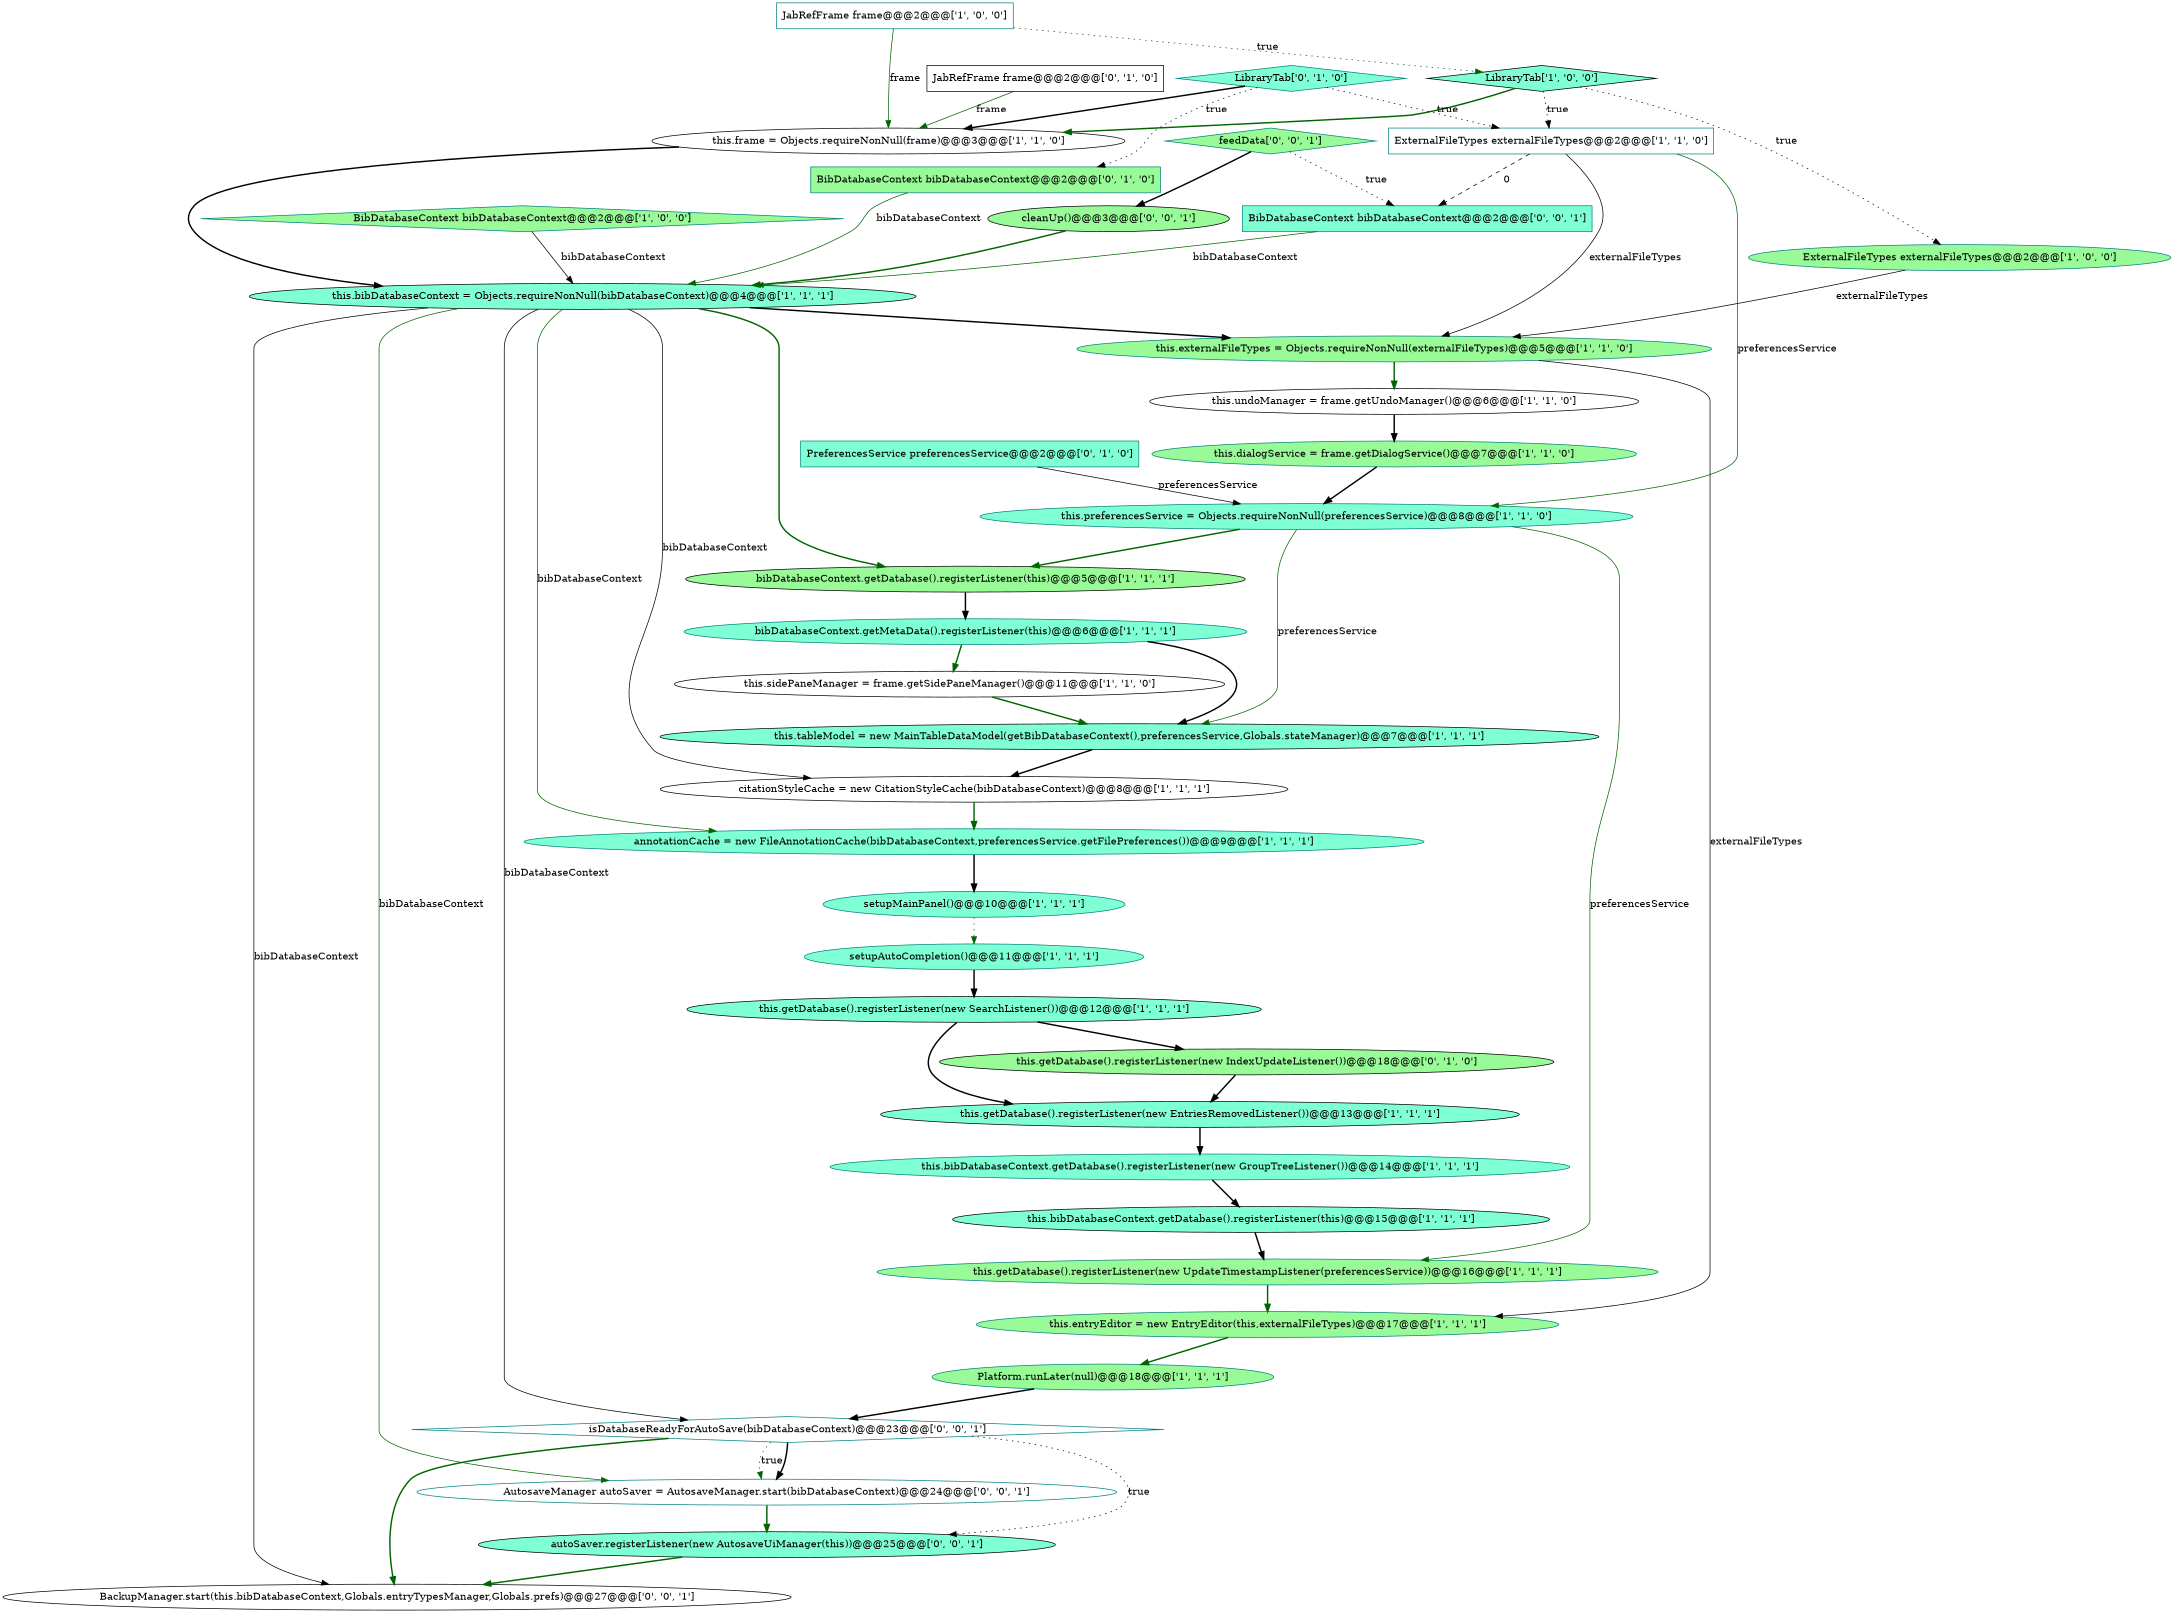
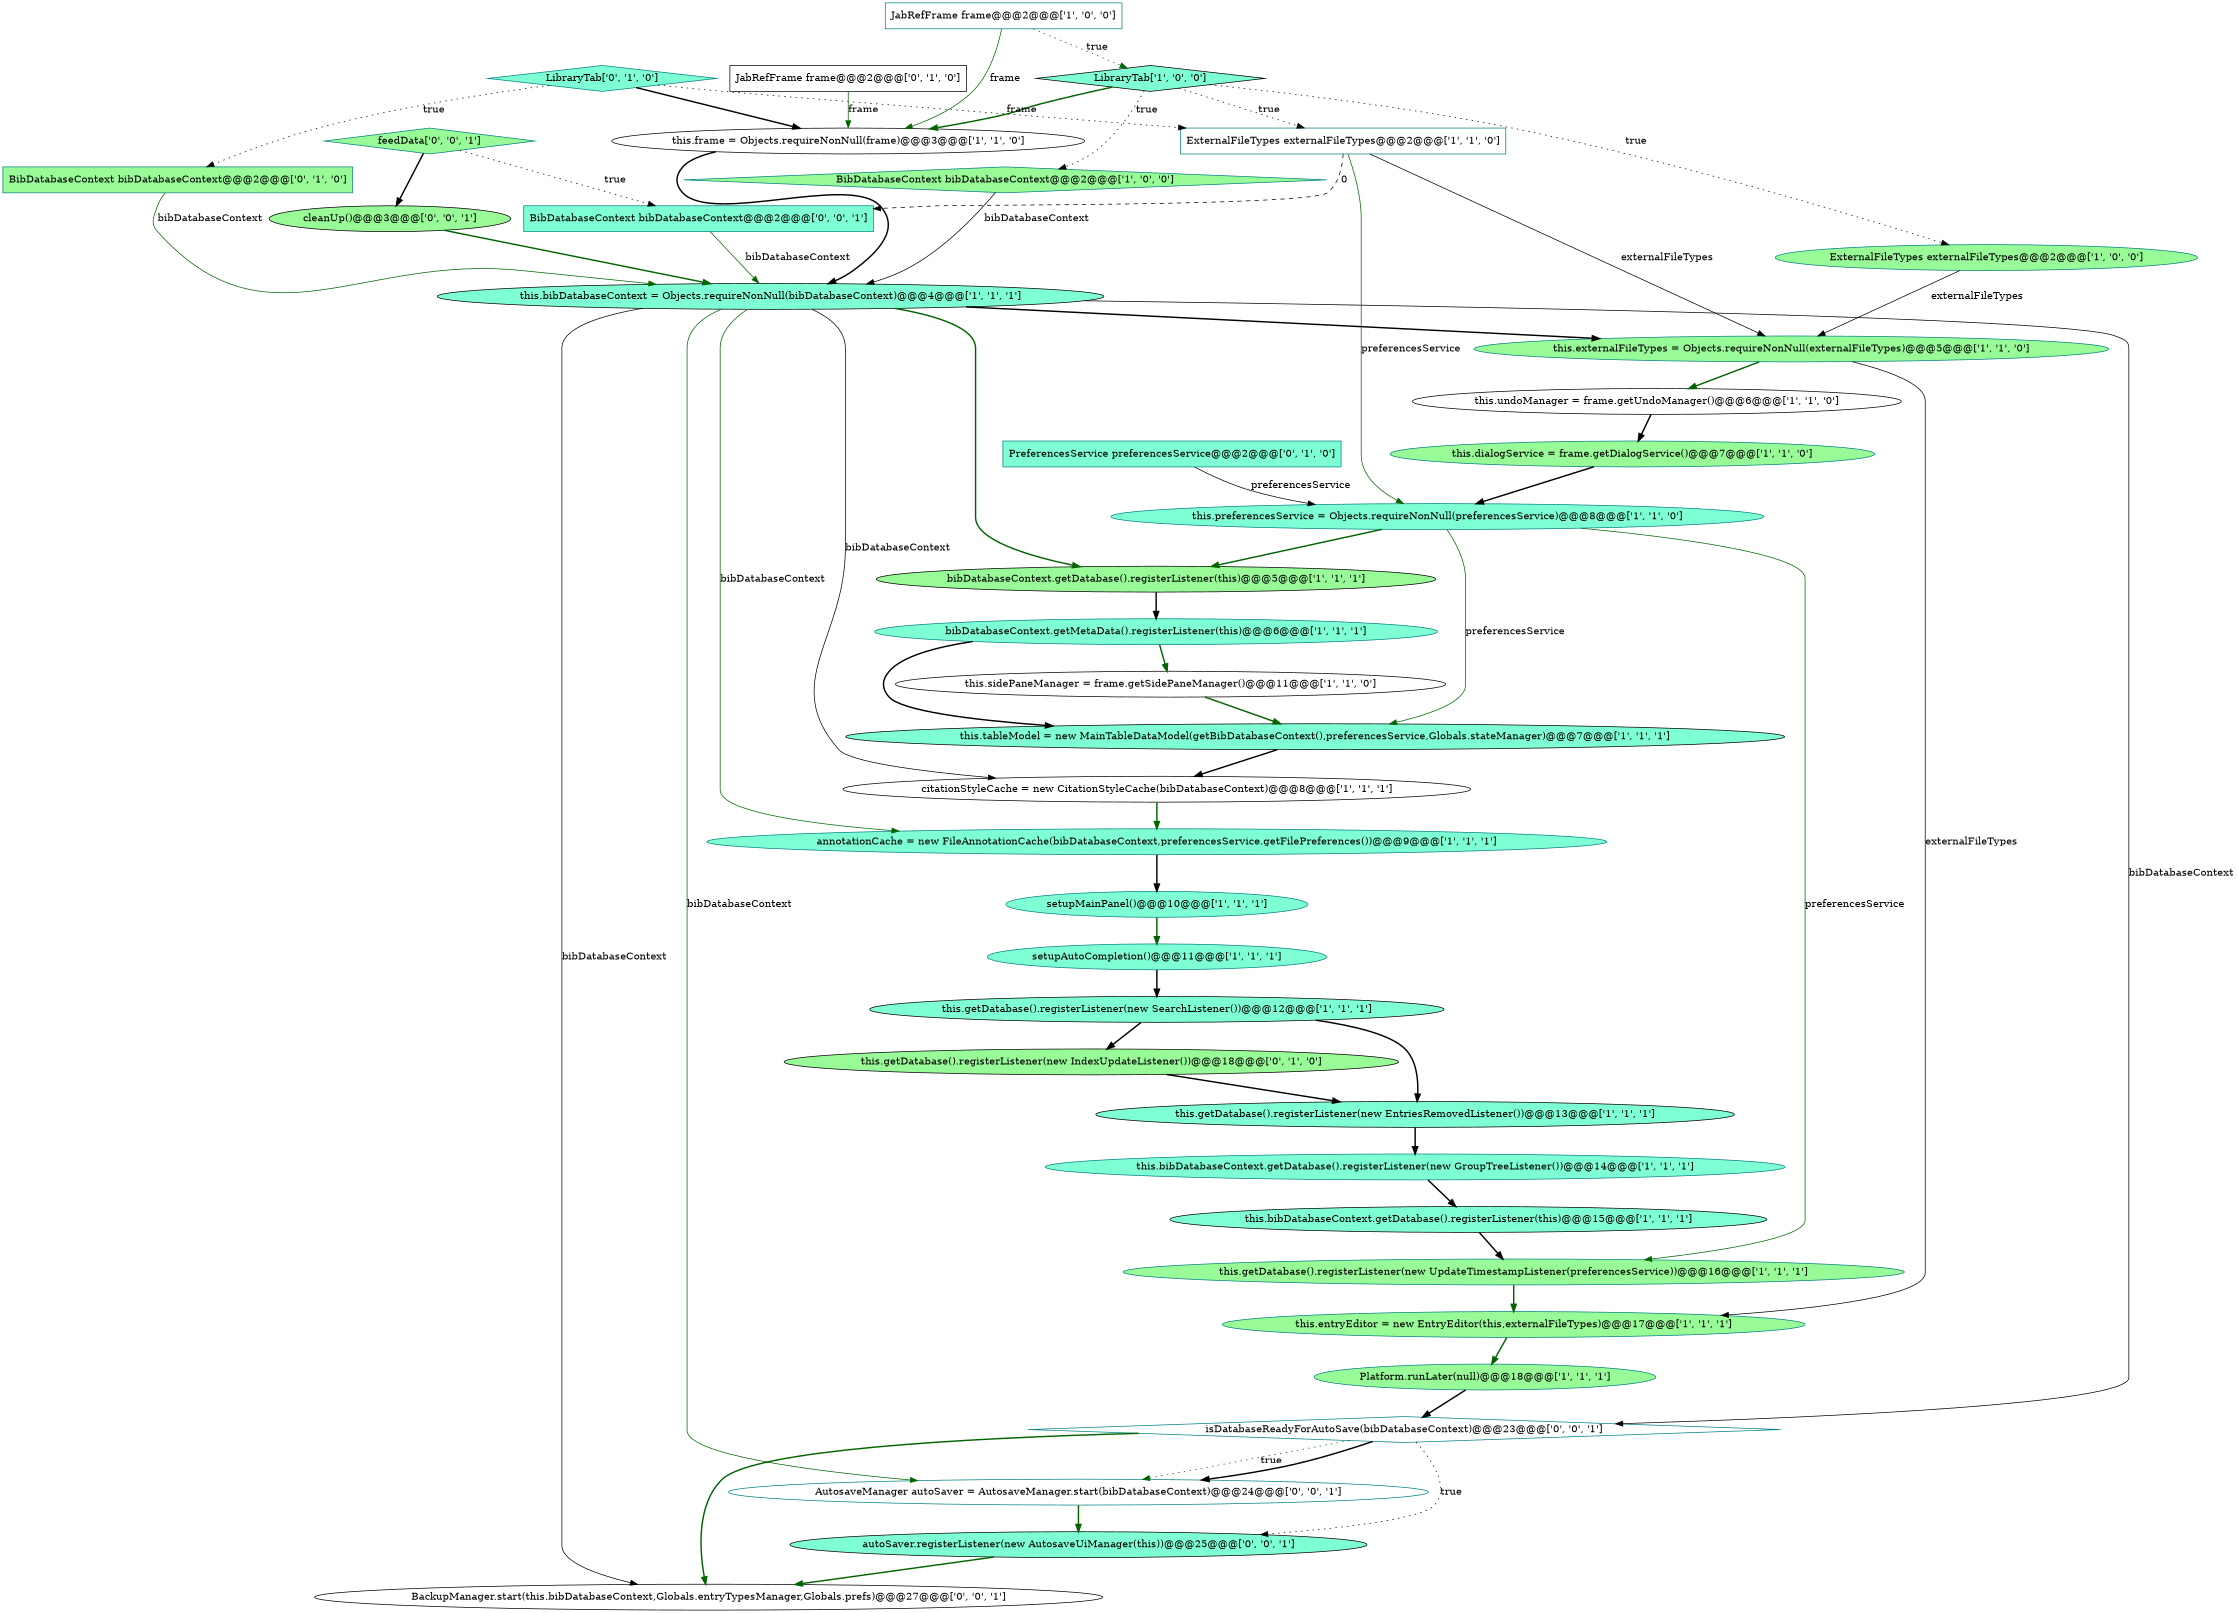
  digraph {
    node [color=teal fillcolor=aquamarine shape=ellipse style=filled]
    edge [color=black style=bold]
    n1 [color=black label="this.getDatabase().registerListener(new EntriesRemovedListener())@@@13@@@['1', '1', '1']"]
    n2 [label="this.bibDatabaseContext.getDatabase().registerListener(new GroupTreeListener())@@@14@@@['1', '1', '1']"]
    n3 [color=black label="this.bibDatabaseContext.getDatabase().registerListener(this)@@@15@@@['1', '1', '1']"]
    n4 [fillcolor=palegreen label="this.entryEditor = new EntryEditor(this,externalFileTypes)@@@17@@@['1', '1', '1']"]
    n5 [fillcolor=palegreen label="Platform.runLater(null)@@@18@@@['1', '1', '1']"]
    n6 [fillcolor=white label="isDatabaseReadyForAutoSave(bibDatabaseContext)@@@23@@@['0', '0', '1']" shape=diamond]
    n7 [color=black fillcolor=white label="this.frame = Objects.requireNonNull(frame)@@@3@@@['1', '1', '0']"]
    n8 [color=black label="this.bibDatabaseContext = Objects.requireNonNull(bibDatabaseContext)@@@4@@@['1', '1', '1']"]
    n9 [color=black fillcolor=white label="BackupManager.start(this.bibDatabaseContext,Globals.entryTypesManager,Globals.prefs)@@@27@@@['0', '0', '1']"]
    n10 [fillcolor=white label="AutosaveManager autoSaver = AutosaveManager.start(bibDatabaseContext)@@@24@@@['0', '0', '1']"]
    n11 [fillcolor=palegreen label="this.externalFileTypes = Objects.requireNonNull(externalFileTypes)@@@5@@@['1', '1', '0']"]
    n12 [color=black fillcolor=white label="citationStyleCache = new CitationStyleCache(bibDatabaseContext)@@@8@@@['1', '1', '1']"]
    n13 [label="annotationCache = new FileAnnotationCache(bibDatabaseContext,preferencesService.getFilePreferences())@@@9@@@['1', '1', '1']"]
    n14 [color=black fillcolor=palegreen label="bibDatabaseContext.getDatabase().registerListener(this)@@@5@@@['1', '1', '1']"]
    n15 [color=black label="autoSaver.registerListener(new AutosaveUiManager(this))@@@25@@@['0', '0', '1']"]
    n16 [fillcolor=white label="ExternalFileTypes externalFileTypes@@@2@@@['1', '1', '0']" shape=box]
    n17 [label="this.preferencesService = Objects.requireNonNull(preferencesService)@@@8@@@['1', '1', '0']"]
    n18 [label="BibDatabaseContext bibDatabaseContext@@@2@@@['0', '0', '1']" shape=box]
    n19 [fillcolor=palegreen label="this.getDatabase().registerListener(new UpdateTimestampListener(preferencesService))@@@16@@@['1', '1', '1']"]
    n20 [color=black label="this.tableModel = new MainTableDataModel(getBibDatabaseContext(),preferencesService,Globals.stateManager)@@@7@@@['1', '1', '1']"]
    n21 [color=black fillcolor=white label="this.undoManager = frame.getUndoManager()@@@6@@@['1', '1', '0']"]
    n22 [label="setupMainPanel()@@@10@@@['1', '1', '1']"]
    n23 [label="setupAutoCompletion()@@@11@@@['1', '1', '1']"]
    n24 [color=black label="this.getDatabase().registerListener(new SearchListener())@@@12@@@['1', '1', '1']"]
    n25 [fillcolor=palegreen label="BibDatabaseContext bibDatabaseContext@@@2@@@['0', '1', '0']" shape=box]
    n26 [label="PreferencesService preferencesService@@@2@@@['0', '1', '0']" shape=box]
    n27 [label="bibDatabaseContext.getMetaData().registerListener(this)@@@6@@@['1', '1', '1']"]
    n28 [color=black fillcolor=white label="this.sidePaneManager = frame.getSidePaneManager()@@@11@@@['1', '1', '0']"]
    n29 [fillcolor=white label="JabRefFrame frame@@@2@@@['1', '0', '0']" shape=box]
    n30 [color=black label="LibraryTab['1', '0', '0']" shape=diamond]
    n31 [fillcolor=palegreen label="this.dialogService = frame.getDialogService()@@@7@@@['1', '1', '0']"]
    n32 [color=black fillcolor=palegreen label="cleanUp()@@@3@@@['0', '0', '1']"]
    n33 [fillcolor=palegreen label="BibDatabaseContext bibDatabaseContext@@@2@@@['1', '0', '0']" shape=diamond]
    n34 [fillcolor=palegreen label="ExternalFileTypes externalFileTypes@@@2@@@['1', '0', '0']"]
    n35 [label="LibraryTab['0', '1', '0']" shape=diamond]
    n36 [color=black fillcolor=white label="JabRefFrame frame@@@2@@@['0', '1', '0']" shape=box]
    n37 [color=black fillcolor=palegreen label="this.getDatabase().registerListener(new IndexUpdateListener())@@@18@@@['0', '1', '0']"]
    n38 [fillcolor=palegreen label="feedData['0', '0', '1']" shape=diamond]
    n1 -> n2
    n2 -> n3
    n3 -> n19
    n4 -> n5 [color=darkgreen]
    n5 -> n6
    n6 -> n9 [color=darkgreen]
    n6 -> n10 [color=darkgreen label=true style=dotted]
    n6 -> n10
    n6 -> n15 [label=true style=dotted]
    n7 -> n8
    n8 -> n6 [label=bibDatabaseContext style=solid]
    n8 -> n9 [label=bibDatabaseContext style=solid]
    n8 -> n10 [color=darkgreen label=bibDatabaseContext style=solid]
    n8 -> n11
    n8 -> n12 [label=bibDatabaseContext style=solid]
    n8 -> n13 [color=darkgreen label=bibDatabaseContext style=solid]
    n8 -> n14 [color=darkgreen]
    n10 -> n15 [color=darkgreen]
    n11 -> n4 [label=externalFileTypes style=solid]
    n11 -> n21 [color=darkgreen]
    n12 -> n13 [color=darkgreen]
    n13 -> n22
    n14 -> n27
    n15 -> n9 [color=darkgreen]
    n16 -> n11 [label=externalFileTypes style=solid]
    n16 -> n17 [color=darkgreen label=preferencesService style=solid]
    n16 -> n18 [label=0 style=dashed]
    n17 -> n14 [color=darkgreen]
    n17 -> n19 [color=darkgreen label=preferencesService style=solid]
    n17 -> n20 [color=darkgreen label=preferencesService style=solid]
    n18 -> n8 [color=darkgreen label=bibDatabaseContext style=solid]
    n19 -> n4 [color=darkgreen]
    n20 -> n12
    n21 -> n31
-   n22 -> n23 [color=darkgreen style=dotted]
+   n22 -> n23 [color=darkgreen]
    n23 -> n24
    n24 -> n1
    n24 -> n37
    n25 -> n8 [color=darkgreen label=bibDatabaseContext style=solid]
    n26 -> n17 [label=preferencesService style=solid]
    n27 -> n20
    n27 -> n28 [color=darkgreen]
    n28 -> n20 [color=darkgreen]
    n29 -> n7 [color=darkgreen label=frame style=solid]
    n29 -> n30 [color=darkgreen label=true style=dotted]
    n30 -> n7 [color=darkgreen]
    n30 -> n16 [label=true style=dotted]
+   n30 -> n33 [label=true style=dotted]
    n30 -> n34 [label=true style=dotted]
    n31 -> n17
    n32 -> n8 [color=darkgreen]
    n33 -> n8 [label=bibDatabaseContext style=solid]
    n34 -> n11 [label=externalFileTypes style=solid]
    n35 -> n7
-   n35 -> n16 [label=true style=dotted]
+   n35 -> n16 [label=frame style=dotted]
    n35 -> n25 [label=true style=dotted]
    n36 -> n7 [color=darkgreen label=frame style=solid]
    n37 -> n1
    n38 -> n18 [label=true style=dotted]
    n38 -> n32
  }
